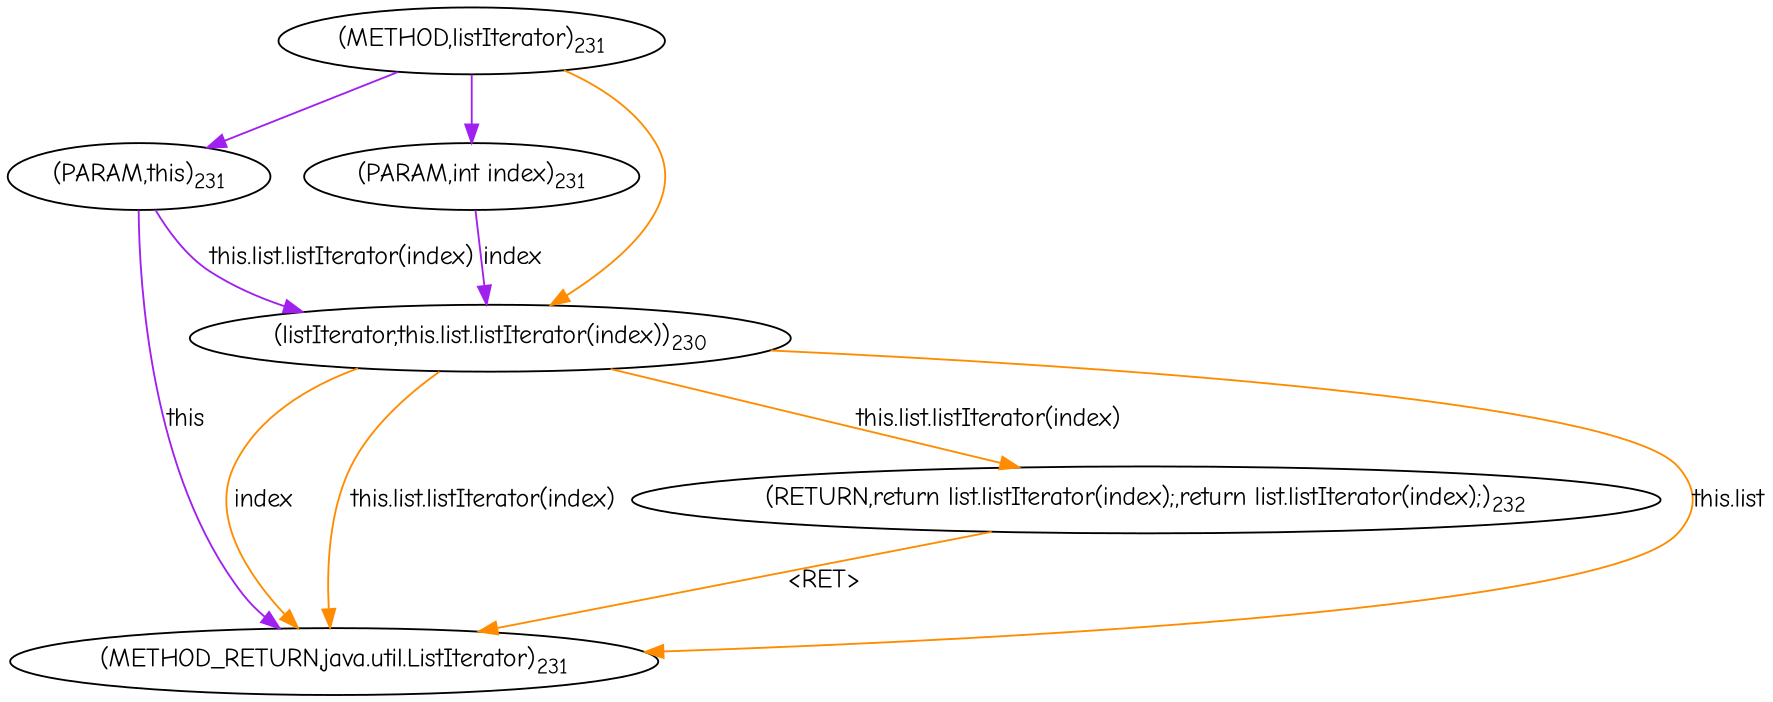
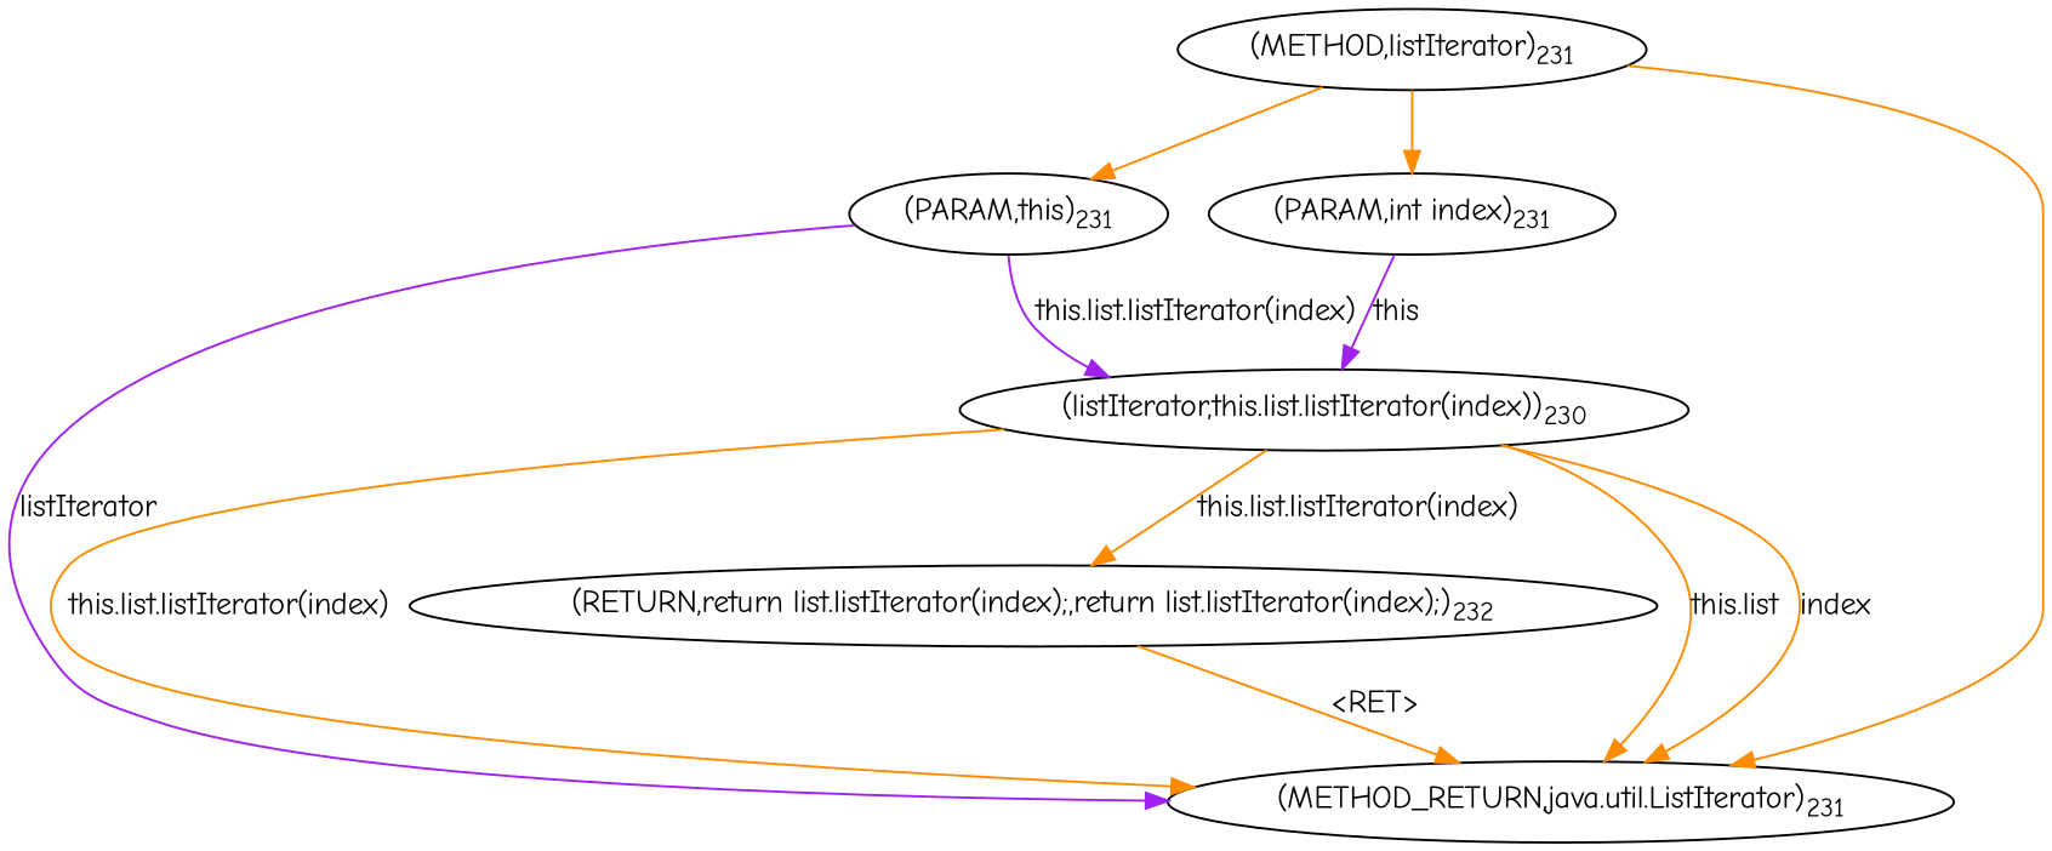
  digraph {
    fontname="Comic Neue"
    node [fontname="Comic Neue"]
    edge [color=darkorange fontname="Comic Neue"]
    n1 [label=<(METHOD,listIterator)<SUB>231</SUB>>]
    n2 [label=<(PARAM,this)<SUB>231</SUB>>]
    n3 [label=<(PARAM,int index)<SUB>231</SUB>>]
    n4 [label=<(listIterator,this.list.listIterator(index))<SUB>230</SUB>>]
    n5 [label=<(METHOD_RETURN,java.util.ListIterator)<SUB>231</SUB>>]
    n6 [label=<(RETURN,return list.listIterator(index);,return list.listIterator(index);)<SUB>232</SUB>>]
-   n1 -> n2 [color=purple]
-   n1 -> n3 [color=purple]
-   n1 -> n4
+   n1 -> n2
+   n1 -> n3
+   n1 -> n5
    n2 -> n4 [color=purple label="this.list.listIterator(index)"]
-   n2 -> n5 [color=purple label=this]
-   n3 -> n4 [color=purple label=index]
+   n2 -> n5 [color=purple label=listIterator]
+   n3 -> n4 [color=purple label=this]
    n4 -> n5 [label="this.list"]
    n4 -> n5 [label=index]
    n4 -> n5 [label="this.list.listIterator(index)"]
    n4 -> n6 [label="this.list.listIterator(index)"]
    n6 -> n5 [label="&lt;RET&gt;"]
  }
